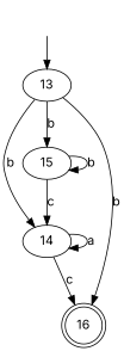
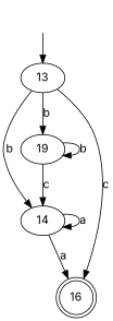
  digraph {
    fontname=Inter
    node [fontname=Inter]
    edge [fontname=Inter]
    n1 [label=13]
    n2 [label=14]
-   n3 [label=15]
+   n3 [label=19]
    n4 [label=16 shape=doublecircle]
    "" [shape=plaintext]
    n1 -> n2 [label=b]
    n1 -> n3 [label=b]
-   n1 -> n4 [label=b]
+   n1 -> n4 [label=c]
    n2 -> n2 [label=a]
-   n2 -> n4 [label=c]
+   n2 -> n4 [label=a]
    n3 -> n2 [label=c]
    n3 -> n3 [label=b]
    "" -> n1
  }
